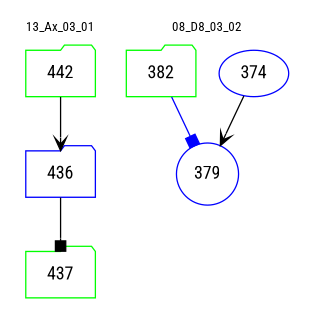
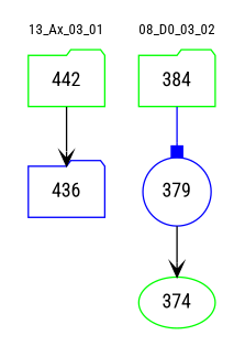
  digraph {
    fontname="Roboto Condensed"
    node [color=green fontname="Roboto Condensed" shape=folder]
    edge [arrowhead=box color=black fontname="Roboto Condensed"]
    n1 [color=blue label=436]
    n2 [label=442]
-   n3 [label=437]
    n4 [color=blue label=379 shape=circle]
-   n5 [color=blue label=374 shape=ellipse]
-   n6 [label=382]
+   n5 [label=374 shape=ellipse]
+   n6 [label=384]
    subgraph cluster_1 {
      color=white
      fontsize=10
      label="13_Ax_03_01"
      n1
      n2
-     n3
    }
    subgraph cluster_2 {
      color=white
      fontsize=10
-     label="08_D8_03_02"
+     label="08_D0_03_02"
      n4
      n5
      n6
    }
-   n1 -> n3
    n2 -> n1 [arrowhead=vee]
-   n5 -> n4 [arrowhead=vee]
+   n4 -> n5 [arrowhead=vee]
    n6 -> n4 [color=blue]
  }
